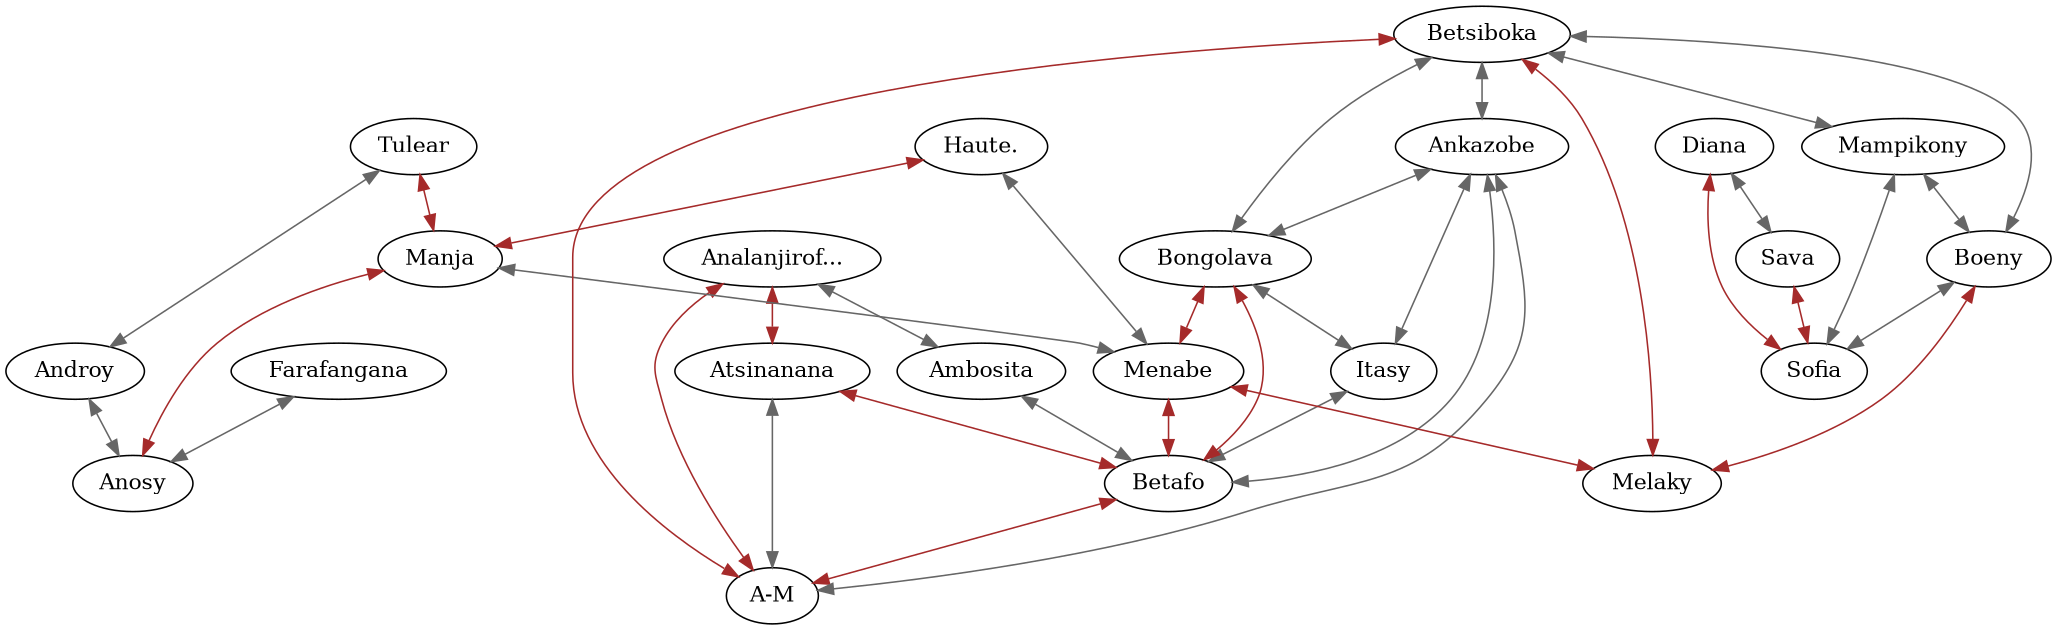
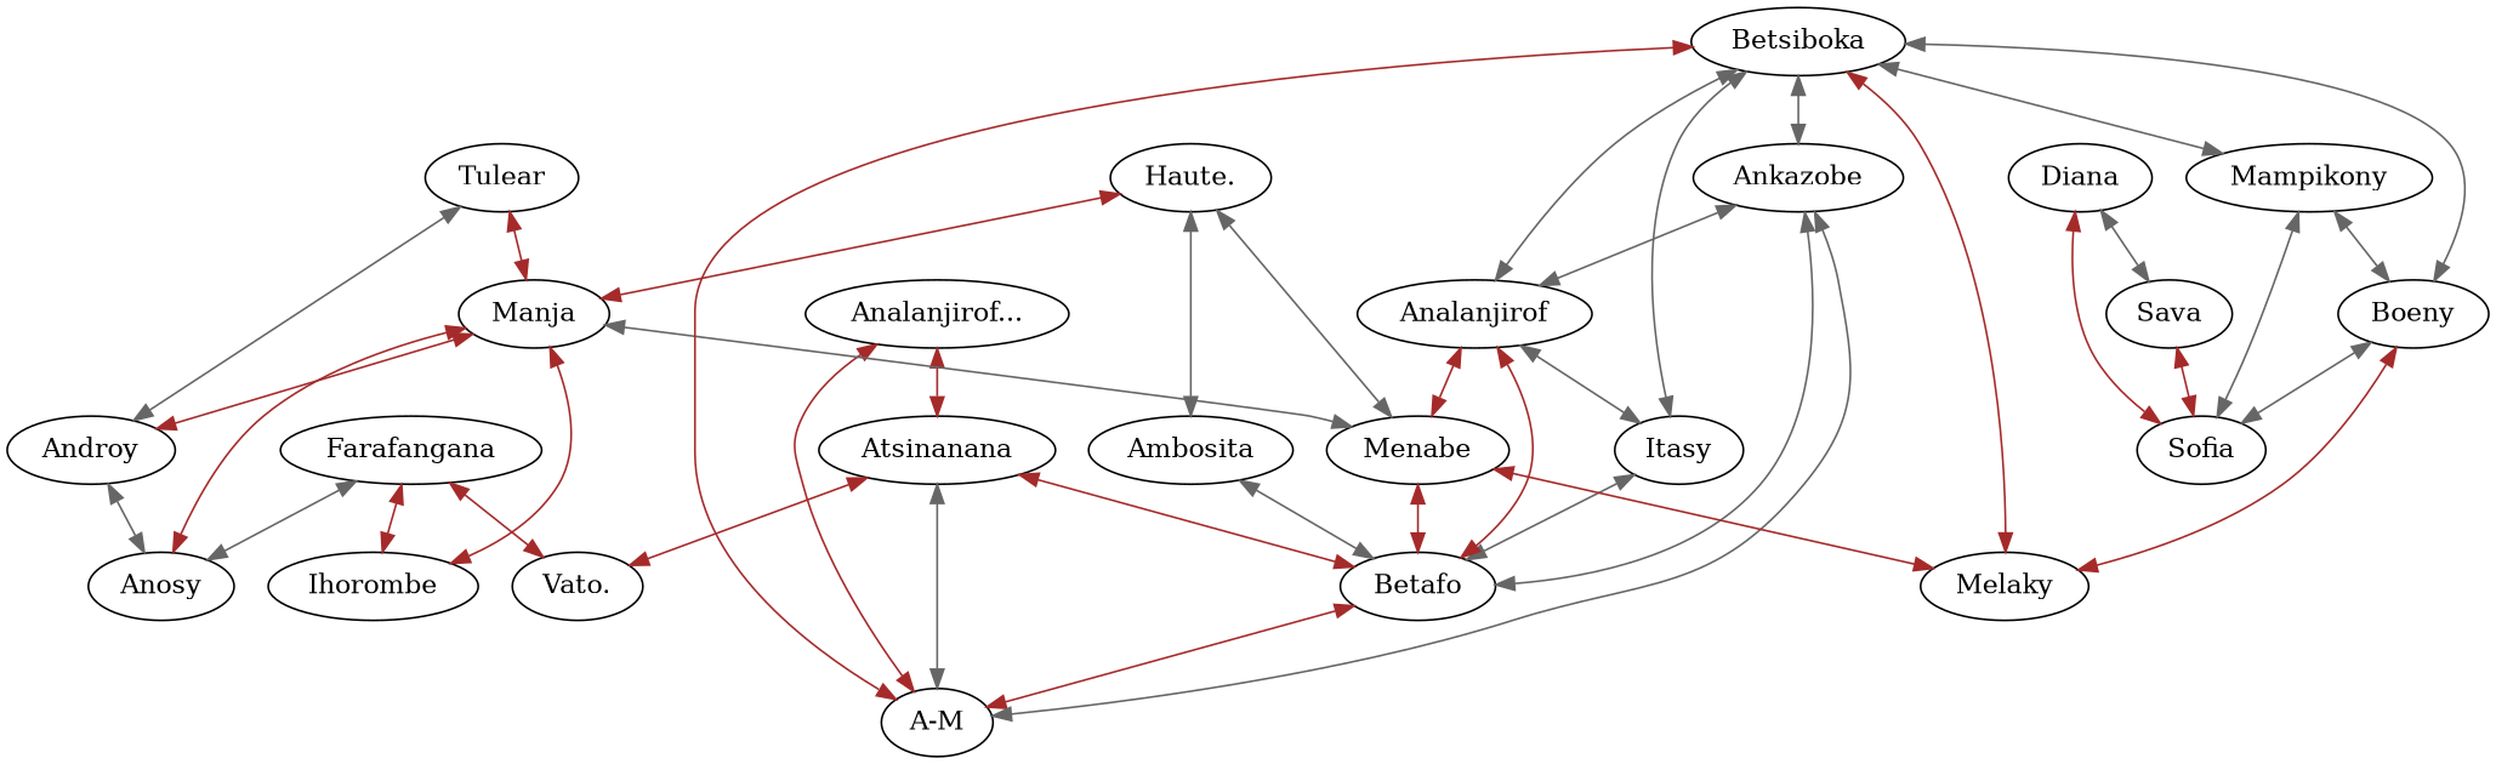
  graph {
    edge [color=gray40 dir=both]
    n1 [label=Diana]
    n2 [label=Sava]
    n3 [label=Sofia]
    n4 [label=Mampikony]
    n5 [label=Boeny]
    n6 [label=Melaky]
    n7 [label="Analanjirof..."]
    n8 [label="A-M"]
    n9 [label=Atsinanana]
    n10 [label=Betafo]
+   n11 [label="Vato."]
    n12 [label=Ankazobe]
    n13 [label=Itasy]
-   n14 [label=Bongolava]
+   n14 [label=Analanjirof]
    n15 [label=Menabe]
    n16 [label=Manja]
    n17 [label=Androy]
    n18 [label=Anosy]
+   n19 [label=Ihorombe]
    n20 [label=Tulear]
    n21 [label=Farafangana]
    n22 [label="Haute."]
    n23 [label=Ambosita]
    n24 [label=Betsiboka]
    n1 -- n2
    n1 -- n3 [color=brown]
    n2 -- n3 [color=brown]
    n4 -- n3
    n4 -- n5
    n5 -- n3
    n5 -- n6 [color=brown]
    n7 -- n8 [color=brown]
    n7 -- n9 [color=brown]
    n9 -- n8
    n9 -- n10 [color=brown]
+   n9 -- n11 [color=brown]
    n10 -- n8 [color=brown]
    n12 -- n8
    n12 -- n10
-   n12 -- n13
+   n24 -- n13
    n12 -- n14
    n13 -- n10
    n14 -- n10 [color=brown]
    n14 -- n13
    n14 -- n15 [color=brown]
    n15 -- n6 [color=brown]
    n15 -- n10 [color=brown]
    n16 -- n15
+   n16 -- n17 [color=brown]
    n16 -- n18 [color=brown]
+   n16 -- n19 [color=brown]
    n17 -- n18
    n20 -- n16 [color=brown]
    n20 -- n17
+   n21 -- n11 [color=brown]
    n21 -- n18
+   n21 -- n19 [color=brown]
    n22 -- n15
    n22 -- n16 [color=brown]
-   n7 -- n23
+   n22 -- n23
    n23 -- n10
    n24 -- n4
    n24 -- n5
    n24 -- n6 [color=brown]
    n24 -- n8 [color=brown]
    n24 -- n12
    n24 -- n14
  }
